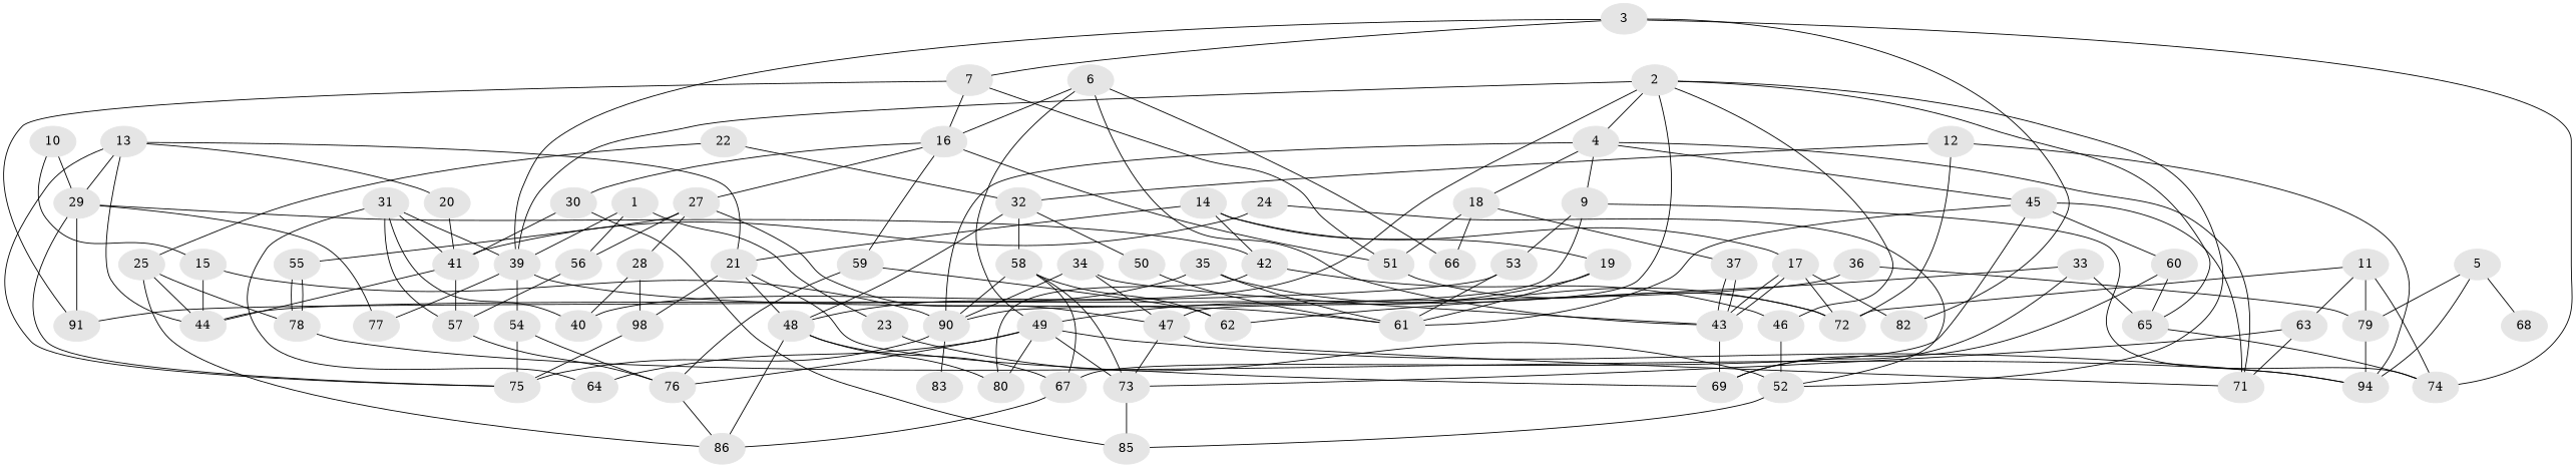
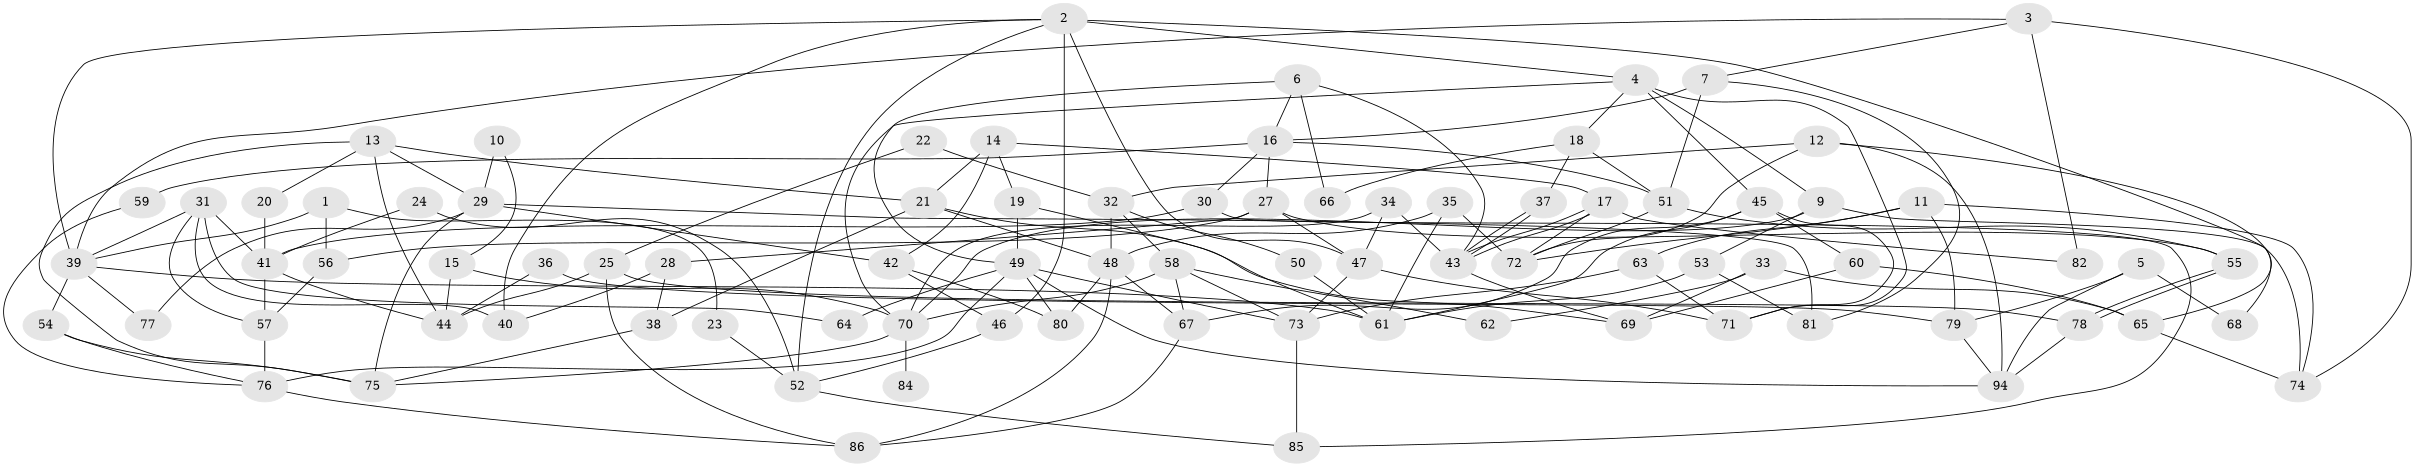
  graph {
    node [color=gray90 style=filled]
    1
    23
    39
    56
    52
    61
    77
    54
    57
    2
    4
    40
    46
    47
    65
    9
    18
    45
-   70 [label=90]
+   70
    71
    73
    85
    74
    3
    7
    82
    16
    51
-   81 [label=91]
+   81
    53
    66
    37
    60
    67
-   83
+   83 [label=84]
    75
    5
    68
    79
    n40 [label=94]
    6
    43
    49
    27
    30
    59
    69
    64
    80
    76
    72
    55
    10
    15
    29
    44
    42
    11
    63
    12
    32
    48
    50
    58
    13
    20
    21
    41
-   38 [label=98]
+   38
    14
    17
    19
    28
    62
    86
    22
    25
    78
    24
    31
    33
    34
    35
    36
    1 -- 23
    1 -- 39
    1 -- 56
    23 -- 52
    39 -- 61
    39 -- 77
    39 -- 54
    56 -- 57
    52 -- 85
    54 -- 75
    54 -- 76
    57 -- 76
    2 -- 39
    2 -- 52
    2 -- 4
    2 -- 40
    2 -- 46
    2 -- 47
    2 -- 65
    4 -- 9
    4 -- 18
    4 -- 45
    4 -- 70
    4 -- 71
    46 -- 52
    47 -- 71
    47 -- 73
    65 -- 74
    9 -- 70
    9 -- 74
    9 -- 53
    18 -- 51
    18 -- 66
    18 -- 37
    45 -- 61
    45 -- 71
    45 -- 60
    45 -- 67
    70 -- 83
    70 -- 75
    73 -- 85
    3 -- 39
    3 -- 74
    3 -- 7
    3 -- 82
    7 -- 16
    7 -- 51
    7 -- 81
    16 -- 51
    16 -- 27
    16 -- 30
    16 -- 59
    51 -- 72
+   51 -- 55
    53 -- 61
    53 -- 81
    37 -- 43
    37 -- 43
    60 -- 65
    60 -- 69
    67 -- 86
    5 -- 68
    5 -- 79
    5 -- n40
    79 -- n40
    6 -- 16
    6 -- 66
    6 -- 43
    6 -- 49
    43 -- 69
    49 -- 73
    49 -- n40
    49 -- 64
    49 -- 80
    49 -- 76
    27 -- 56
    27 -- 47
    27 -- 55
    27 -- 28
    30 -- 85
    30 -- 41
    59 -- 76
-   59 -- 62
    76 -- 86
    55 -- 78
    55 -- 78
    10 -- 15
    10 -- 29
    15 -- 70
    15 -- 44
    29 -- 77
    29 -- 81
    29 -- 75
    29 -- 42
    42 -- 46
    42 -- 80
    11 -- 74
    11 -- 79
    11 -- 72
    11 -- 63
    63 -- 71
    63 -- 73
+   12 -- 68
    12 -- n40
    12 -- 72
    12 -- 32
    32 -- 48
    32 -- 50
    32 -- 58
    48 -- 67
    48 -- 80
    48 -- 86
    50 -- 61
    58 -- 70
    58 -- 73
    58 -- 67
    58 -- 62
    13 -- 75
    13 -- 29
    13 -- 44
    13 -- 20
    13 -- 21
    20 -- 41
    21 -- 69
    21 -- 48
    21 -- 38
    41 -- 57
    41 -- 44
    38 -- 75
    14 -- 42
    14 -- 21
    14 -- 17
    14 -- 19
    17 -- 82
    17 -- 43
    17 -- 43
    17 -- 72
    19 -- 61
    19 -- 49
    28 -- 40
    28 -- 38
    22 -- 32
    22 -- 25
    25 -- 44
    25 -- 86
    25 -- 78
    78 -- n40
    24 -- 52
    24 -- 41
    31 -- 39
    31 -- 57
    31 -- 40
    31 -- 64
    31 -- 41
    33 -- 65
    33 -- 69
    33 -- 62
    34 -- 47
    34 -- 70
    34 -- 43
    35 -- 61
    35 -- 72
    35 -- 48
    36 -- 79
    36 -- 44
  }
